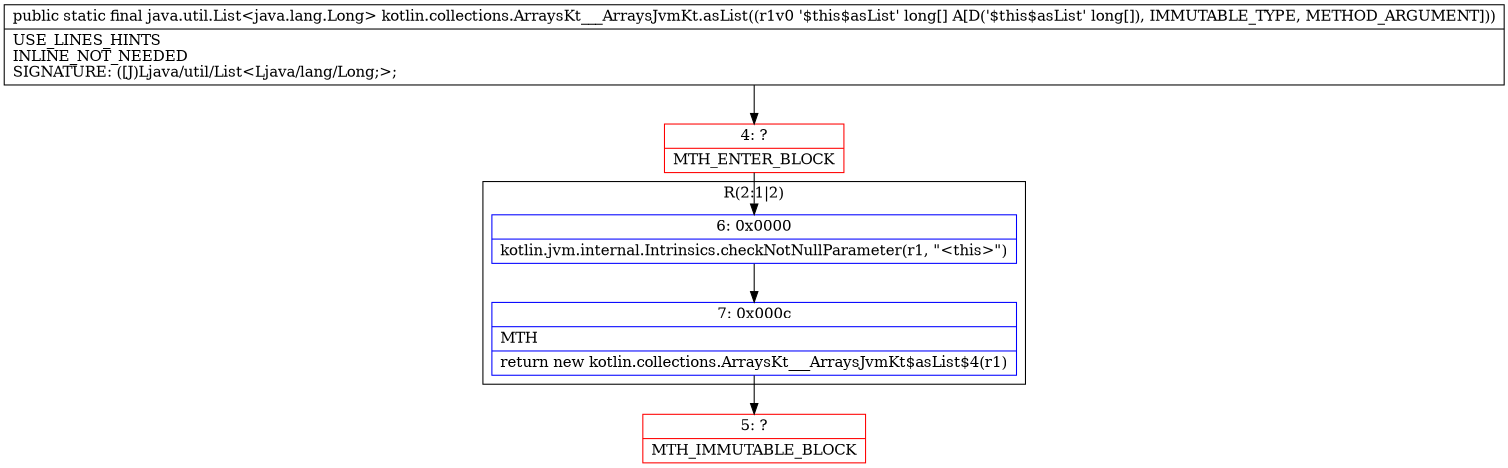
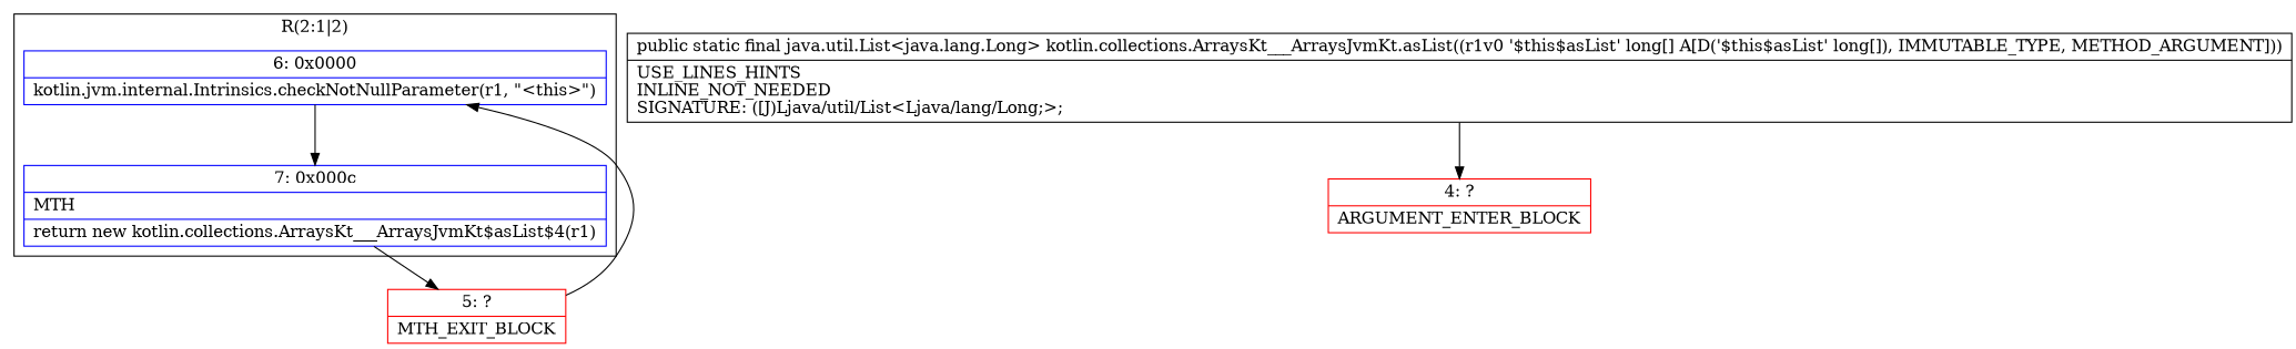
  digraph {
    node [color=blue shape=record]
    n1 [label="{6\:\ 0x0000|kotlin.jvm.internal.Intrinsics.checkNotNullParameter(r1, \"\<this\>\")\l}"]
    n2 [label="{7\:\ 0x000c|MTH\l|return new kotlin.collections.ArraysKt___ArraysJvmKt$asList$4(r1)\l}"]
-   n3 [color=red label="{5\:\ ?|MTH_IMMUTABLE_BLOCK\l}"]
-   n4 [color=red label="{4\:\ ?|MTH_ENTER_BLOCK\l}"]
+   n3 [color=red label="{5\:\ ?|MTH_EXIT_BLOCK\l}"]
+   n4 [color=red label="{4\:\ ?|ARGUMENT_ENTER_BLOCK\l}"]
    n5 [label="{public static final java.util.List\<java.lang.Long\> kotlin.collections.ArraysKt___ArraysJvmKt.asList((r1v0 '$this$asList' long[] A[D('$this$asList' long[]), IMMUTABLE_TYPE, METHOD_ARGUMENT]))  | USE_LINES_HINTS\lINLINE_NOT_NEEDED\lSIGNATURE: ([J)Ljava\/util\/List\<Ljava\/lang\/Long;\>;\l}" color=""]
    subgraph cluster_1 {
      label="R(2:1|2)"
      n1
      n2
    }
    n1 -> n2
    n2 -> n3
-   n4 -> n1
+   n3 -> n1
    n5 -> n4
  }
